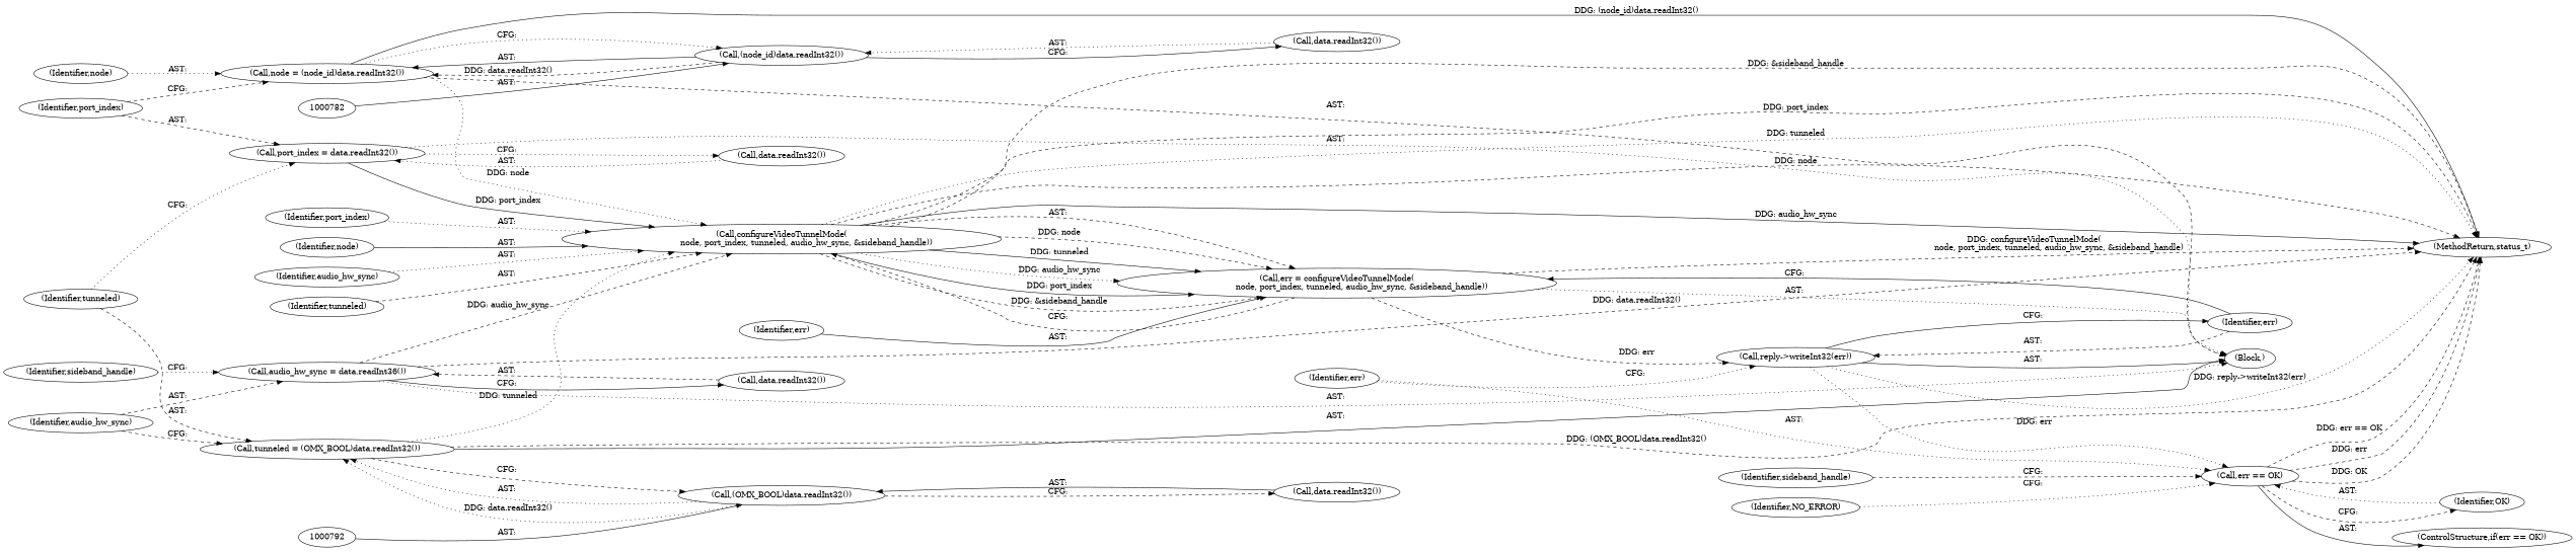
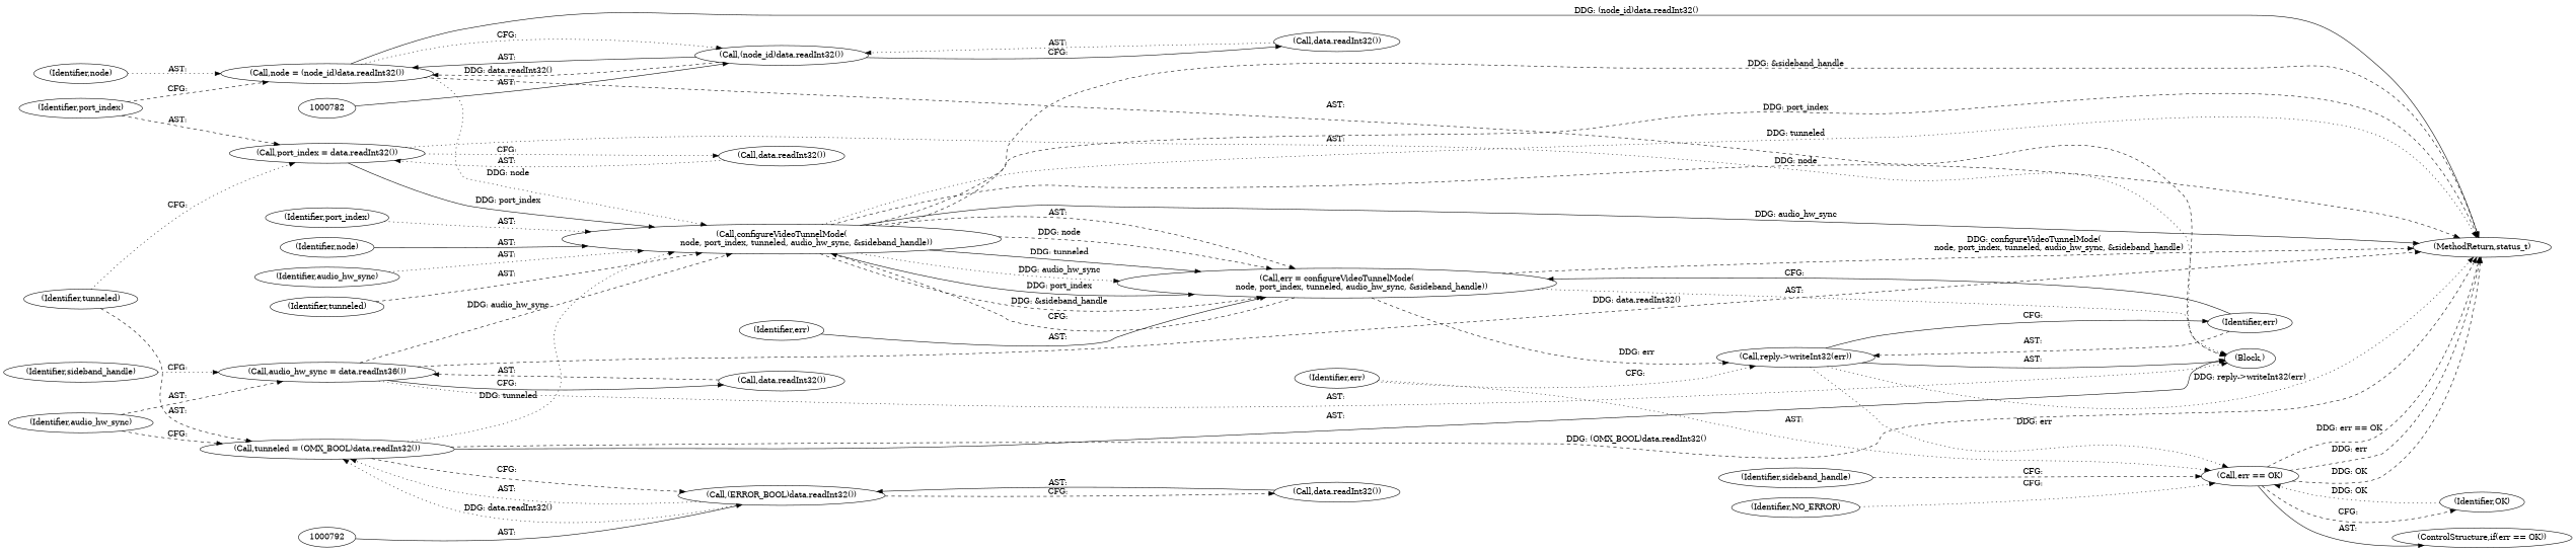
  digraph {
    rankdir=LR
    edge [style=dashed]
    n1 [label="(Call,configureVideoTunnelMode(\n                    node, port_index, tunneled, audio_hw_sync, &sideband_handle))"]
    n2 [label="(Call,err = configureVideoTunnelMode(\n                    node, port_index, tunneled, audio_hw_sync, &sideband_handle))"]
    n3 [label="(MethodReturn,status_t)"]
    n4 [label="(Block,)"]
    n5 [label="(Call,reply->writeInt32(err))"]
    n6 [label="(Call,node = (node_id)data.readInt32())"]
    n7 [label="(Call,(node_id)data.readInt32())"]
    n8 [label="(Call,data.readInt32())"]
    n9 [label="(Call,port_index = data.readInt32())"]
    n10 [label="(Call,data.readInt32())"]
    n11 [label="(Call,tunneled = (OMX_BOOL)data.readInt32())"]
-   n12 [label="(Call,(OMX_BOOL)data.readInt32())"]
+   n12 [label="(Call,(ERROR_BOOL)data.readInt32())"]
    n13 [label="(Call,data.readInt32())"]
    n14 [label="(Call,audio_hw_sync = data.readInt36())"]
    n15 [label="(Call,data.readInt32())"]
    n16 [label="(Call,err == OK)"]
    n17 [label="(Identifier,err)"]
    n18 [label="(Identifier,OK)"]
    n19 [label="(ControlStructure,if(err == OK))"]
    n20 [label="(Identifier,sideband_handle)"]
    n21 [label="(Identifier,node)"]
    n22 [label="(Identifier,tunneled)"]
    n23 [label="(Identifier,port_index)"]
    n24 [label="(Identifier,port_index)"]
    n25 [label="(Identifier,node)"]
    n26 [label="(Identifier,sideband_handle)"]
    n27 [label="(Identifier,audio_hw_sync)"]
    n28 [label="(Identifier,NO_ERROR)"]
    n29 [label="(Identifier,err)"]
    n30 [label="(Identifier,audio_hw_sync)"]
    n31 [label="(Identifier,err)"]
    n32 [label="(Identifier,tunneled)"]
    1000782
    1000792
    n1 -> n2 [label="AST: "]
    n1 -> n2 [label="DDG: node"]
    n1 -> n2 [label="DDG: tunneled" style=solid]
    n1 -> n2 [label="DDG: audio_hw_sync" style=dotted]
    n1 -> n2 [label="DDG: port_index" style=solid]
    n1 -> n2 [label="DDG: &sideband_handle"]
    n1 -> n3 [label="DDG: &sideband_handle"]
    n1 -> n3 [label="DDG: port_index"]
    n1 -> n3 [label="DDG: tunneled" style=dotted]
    n1 -> n3 [label="DDG: node"]
    n1 -> n3 [label="DDG: audio_hw_sync" style=solid]
    n2 -> n1 [label="CFG: "]
    n2 -> n3 [label="DDG: configureVideoTunnelMode(\n                    node, port_index, tunneled, audio_hw_sync, &sideband_handle)"]
    n2 -> n4 [label="AST: " style=dotted]
    n2 -> n5 [label="DDG: err"]
    n5 -> n3 [label="DDG: reply->writeInt32(err)" style=dotted]
    n5 -> n4 [label="AST: " style=solid]
    n5 -> n16 [label="DDG: err" style=dotted]
    n5 -> n17 [label="CFG: " style=solid]
    n6 -> n1 [label="DDG: node" style=dotted]
    n6 -> n3 [label="DDG: (node_id)data.readInt32()" style=solid]
    n6 -> n4 [label="AST: "]
    n6 -> n7 [label="CFG: " style=dotted]
    n7 -> n6 [label="AST: " style=solid]
    n7 -> n6 [label="DDG: data.readInt32()"]
    n7 -> n8 [label="CFG: " style=solid]
    n8 -> n7 [label="AST: " style=dotted]
    n9 -> n1 [label="DDG: port_index" style=solid]
    n9 -> n4 [label="AST: " style=dotted]
    n9 -> n10 [label="CFG: " style=dotted]
    n10 -> n9 [label="AST: " style=dotted]
    n11 -> n1 [label="DDG: tunneled" style=dotted]
    n11 -> n3 [label="DDG: (OMX_BOOL)data.readInt32()"]
    n11 -> n4 [label="AST: " style=solid]
    n11 -> n12 [label="CFG: "]
    n12 -> n11 [label="AST: " style=dotted]
    n12 -> n11 [label="DDG: data.readInt32()" style=dotted]
    n12 -> n13 [label="CFG: "]
    n13 -> n12 [label="AST: " style=solid]
    n14 -> n1 [label="DDG: audio_hw_sync"]
    n14 -> n3 [label="DDG: data.readInt32()"]
    n14 -> n4 [label="AST: " style=dotted]
    n14 -> n15 [label="CFG: " style=solid]
    n15 -> n14 [label="AST: "]
    n16 -> n3 [label="DDG: err"]
    n16 -> n3 [label="DDG: OK"]
    n16 -> n3 [label="DDG: err == OK"]
    n16 -> n18 [label="CFG: "]
    n16 -> n19 [label="AST: " style=solid]
    n17 -> n2 [label="CFG: " style=solid]
    n17 -> n5 [label="AST: "]
-   n18 -> n16 [label="AST: " style=dotted]
+   n18 -> n16 [label="DDG: OK" style=dotted]
    n20 -> n16 [label="CFG: "]
    n21 -> n6 [label="AST: " style=dotted]
    n22 -> n9 [label="CFG: " style=dotted]
    n22 -> n11 [label="AST: "]
    n23 -> n6 [label="CFG: "]
    n23 -> n9 [label="AST: "]
    n24 -> n1 [label="AST: " style=dotted]
    n25 -> n1 [label="AST: " style=solid]
    n26 -> n14 [label="CFG: " style=dotted]
    n27 -> n1 [label="AST: " style=dotted]
    n28 -> n16 [label="CFG: " style=dotted]
    n29 -> n2 [label="AST: " style=solid]
    n30 -> n11 [label="CFG: "]
    n30 -> n14 [label="AST: "]
    n31 -> n5 [label="CFG: " style=dotted]
    n31 -> n16 [label="AST: " style=dotted]
    n32 -> n1 [label="AST: "]
    1000782 -> n7 [label="AST: " style=solid]
    1000792 -> n12 [label="AST: " style=solid]
  }
